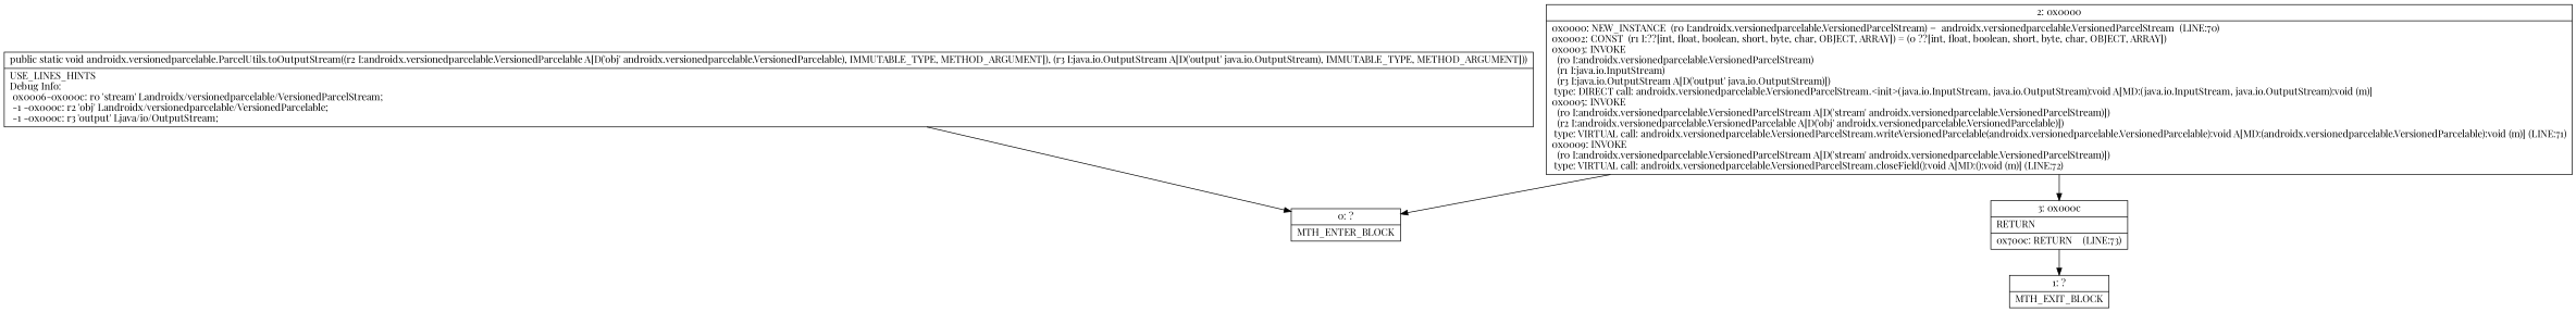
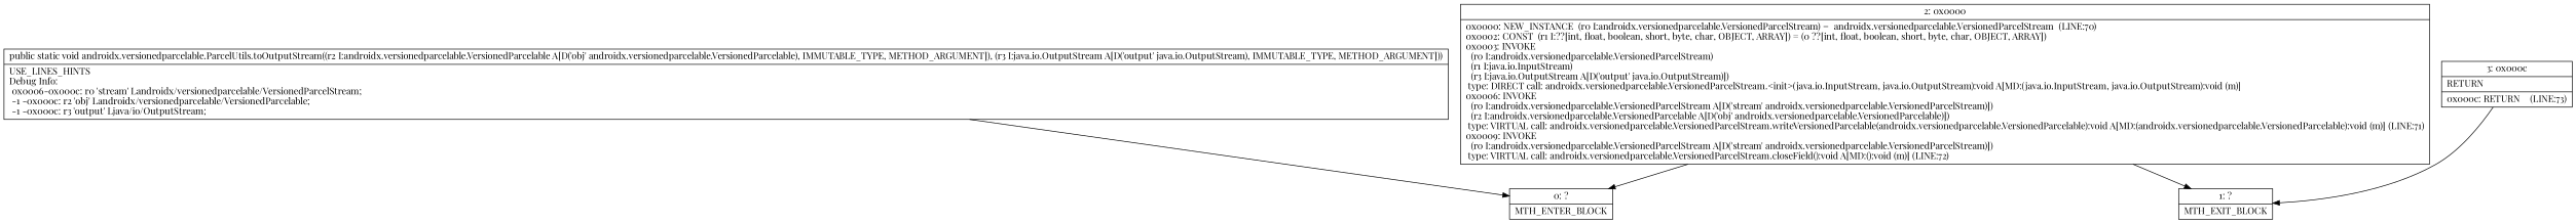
  digraph {
    fontname="Playfair Display"
    node [fontname="Playfair Display" shape=record]
    edge [fontname="Playfair Display"]
    n1 [label="{0\:\ ?|MTH_ENTER_BLOCK\l}"]
-   n2 [label="{2\:\ 0x0000|0x0000: NEW_INSTANCE  (r0 I:androidx.versionedparcelable.VersionedParcelStream) =  androidx.versionedparcelable.VersionedParcelStream  (LINE:70)\l0x0002: CONST  (r1 I:??[int, float, boolean, short, byte, char, OBJECT, ARRAY]) = (0 ??[int, float, boolean, short, byte, char, OBJECT, ARRAY]) \l0x0003: INVOKE  \l  (r0 I:androidx.versionedparcelable.VersionedParcelStream)\l  (r1 I:java.io.InputStream)\l  (r3 I:java.io.OutputStream A[D('output' java.io.OutputStream)])\l type: DIRECT call: androidx.versionedparcelable.VersionedParcelStream.\<init\>(java.io.InputStream, java.io.OutputStream):void A[MD:(java.io.InputStream, java.io.OutputStream):void (m)]\l0x0005: INVOKE  \l  (r0 I:androidx.versionedparcelable.VersionedParcelStream A[D('stream' androidx.versionedparcelable.VersionedParcelStream)])\l  (r2 I:androidx.versionedparcelable.VersionedParcelable A[D('obj' androidx.versionedparcelable.VersionedParcelable)])\l type: VIRTUAL call: androidx.versionedparcelable.VersionedParcelStream.writeVersionedParcelable(androidx.versionedparcelable.VersionedParcelable):void A[MD:(androidx.versionedparcelable.VersionedParcelable):void (m)] (LINE:71)\l0x0009: INVOKE  \l  (r0 I:androidx.versionedparcelable.VersionedParcelStream A[D('stream' androidx.versionedparcelable.VersionedParcelStream)])\l type: VIRTUAL call: androidx.versionedparcelable.VersionedParcelStream.closeField():void A[MD:():void (m)] (LINE:72)\l}"]
-   n3 [label="{3\:\ 0x000c|RETURN\l|0x700c: RETURN    (LINE:73)\l}"]
+   n2 [label="{2\:\ 0x0000|0x0000: NEW_INSTANCE  (r0 I:androidx.versionedparcelable.VersionedParcelStream) =  androidx.versionedparcelable.VersionedParcelStream  (LINE:70)\l0x0002: CONST  (r1 I:??[int, float, boolean, short, byte, char, OBJECT, ARRAY]) = (0 ??[int, float, boolean, short, byte, char, OBJECT, ARRAY]) \l0x0003: INVOKE  \l  (r0 I:androidx.versionedparcelable.VersionedParcelStream)\l  (r1 I:java.io.InputStream)\l  (r3 I:java.io.OutputStream A[D('output' java.io.OutputStream)])\l type: DIRECT call: androidx.versionedparcelable.VersionedParcelStream.\<init\>(java.io.InputStream, java.io.OutputStream):void A[MD:(java.io.InputStream, java.io.OutputStream):void (m)]\l0x0006: INVOKE  \l  (r0 I:androidx.versionedparcelable.VersionedParcelStream A[D('stream' androidx.versionedparcelable.VersionedParcelStream)])\l  (r2 I:androidx.versionedparcelable.VersionedParcelable A[D('obj' androidx.versionedparcelable.VersionedParcelable)])\l type: VIRTUAL call: androidx.versionedparcelable.VersionedParcelStream.writeVersionedParcelable(androidx.versionedparcelable.VersionedParcelable):void A[MD:(androidx.versionedparcelable.VersionedParcelable):void (m)] (LINE:71)\l0x0009: INVOKE  \l  (r0 I:androidx.versionedparcelable.VersionedParcelStream A[D('stream' androidx.versionedparcelable.VersionedParcelStream)])\l type: VIRTUAL call: androidx.versionedparcelable.VersionedParcelStream.closeField():void A[MD:():void (m)] (LINE:72)\l}"]
+   n3 [label="{3\:\ 0x000c|RETURN\l|0x000c: RETURN    (LINE:73)\l}"]
    n4 [label="{1\:\ ?|MTH_EXIT_BLOCK\l}"]
    n5 [label="{public static void androidx.versionedparcelable.ParcelUtils.toOutputStream((r2 I:androidx.versionedparcelable.VersionedParcelable A[D('obj' androidx.versionedparcelable.VersionedParcelable), IMMUTABLE_TYPE, METHOD_ARGUMENT]), (r3 I:java.io.OutputStream A[D('output' java.io.OutputStream), IMMUTABLE_TYPE, METHOD_ARGUMENT]))  | USE_LINES_HINTS\lDebug Info:\l  0x0006\-0x000c: r0 'stream' Landroidx\/versionedparcelable\/VersionedParcelStream;\l  \-1 \-0x000c: r2 'obj' Landroidx\/versionedparcelable\/VersionedParcelable;\l  \-1 \-0x000c: r3 'output' Ljava\/io\/OutputStream;\l}"]
    n2 -> n1
-   n2 -> n3
+   n2 -> n4
    n3 -> n4
    n5 -> n1
  }
